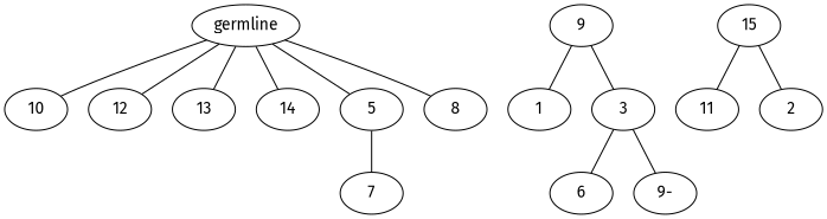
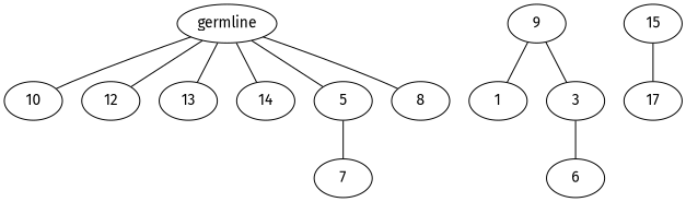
  graph {
    fontname="Fira Sans"
    node [fontname="Fira Sans"]
    edge [fontname="Fira Sans"]
    n1 [label=germline]
    n2 [label=10]
    n3 [label=12]
    n4 [label=13]
    n5 [label=14]
    n6 [label=5]
    n7 [label=8]
    n8 [label=7]
    n9 [label=9]
    n10 [label=1]
    n11 [label=3]
    n12 [label=15]
-   n13 [label=11]
-   n14 [label=2]
+   n13 [label=17]
    n15 [label=6]
-   n16 [label="9-"]
    n1 -- n2
    n1 -- n3
    n1 -- n4
    n1 -- n5
    n1 -- n6
    n1 -- n7
    n6 -- n8
    n9 -- n10
    n9 -- n11
    n11 -- n15
-   n11 -- n16
    n12 -- n13
-   n12 -- n14
  }
